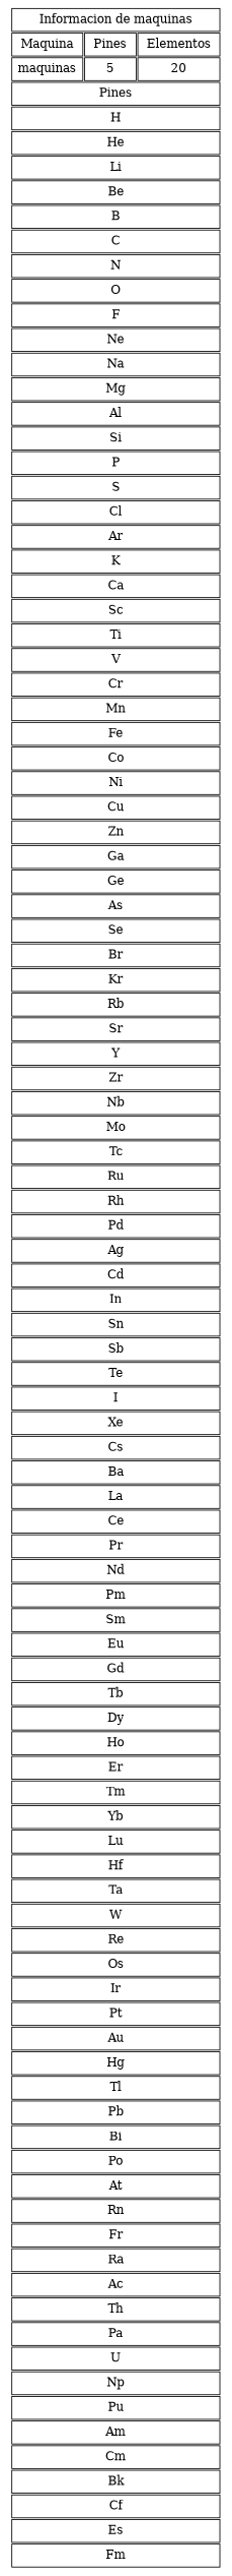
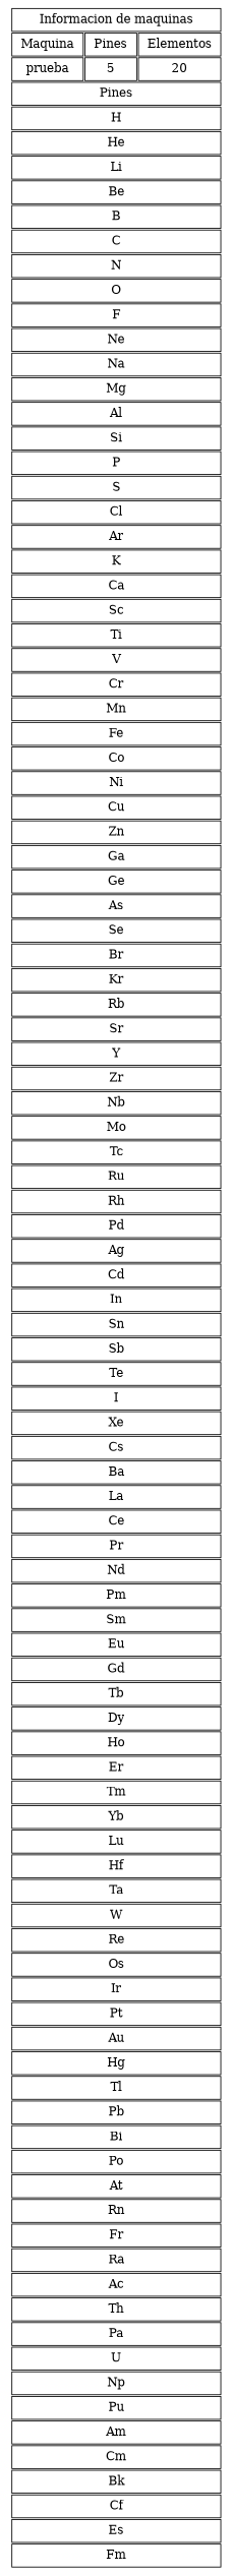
  digraph {
    bgcolor=white
-   n1 [label=<  <TABLE border="0" cellspacing="2" cellpadding="5" bgcolor="white">  <TR> <TD colspan="3" border="1" > Informacion de maquinas </TD>  </TR> <TR> <TD border="1" > Maquina </TD>  <TD border="1" > Pines </TD>  <TD border="1" > Elementos </TD>  </TR> <TR> <TD border="1">maquinas</TD>  <TD border="1">5</TD>  <TD border="1">20</TD>  </TR> <TR> <TD colspan="3" border="1" > Pines </TD>  </TR> <TR> <TD colspan="3" border="1" > H </TD>  </TR> <TR> <TD colspan="3" border="1" > He </TD>  </TR> <TR> <TD colspan="3" border="1" > Li </TD>  </TR> <TR> <TD colspan="3" border="1" > Be </TD>  </TR> <TR> <TD colspan="3" border="1" > B </TD>  </TR> <TR> <TD colspan="3" border="1" > C </TD>  </TR> <TR> <TD colspan="3" border="1" > N </TD>  </TR> <TR> <TD colspan="3" border="1" > O </TD>  </TR> <TR> <TD colspan="3" border="1" > F </TD>  </TR> <TR> <TD colspan="3" border="1" > Ne </TD>  </TR> <TR> <TD colspan="3" border="1" > Na </TD>  </TR> <TR> <TD colspan="3" border="1" > Mg </TD>  </TR> <TR> <TD colspan="3" border="1" > Al </TD>  </TR> <TR> <TD colspan="3" border="1" > Si </TD>  </TR> <TR> <TD colspan="3" border="1" > P </TD>  </TR> <TR> <TD colspan="3" border="1" > S </TD>  </TR> <TR> <TD colspan="3" border="1" > Cl </TD>  </TR> <TR> <TD colspan="3" border="1" > Ar </TD>  </TR> <TR> <TD colspan="3" border="1" > K </TD>  </TR> <TR> <TD colspan="3" border="1" > Ca </TD>  </TR> <TR> <TD colspan="3" border="1" > Sc </TD>  </TR> <TR> <TD colspan="3" border="1" > Ti </TD>  </TR> <TR> <TD colspan="3" border="1" > V </TD>  </TR> <TR> <TD colspan="3" border="1" > Cr </TD>  </TR> <TR> <TD colspan="3" border="1" > Mn </TD>  </TR> <TR> <TD colspan="3" border="1" > Fe </TD>  </TR> <TR> <TD colspan="3" border="1" > Co </TD>  </TR> <TR> <TD colspan="3" border="1" > Ni </TD>  </TR> <TR> <TD colspan="3" border="1" > Cu </TD>  </TR> <TR> <TD colspan="3" border="1" > Zn </TD>  </TR> <TR> <TD colspan="3" border="1" > Ga </TD>  </TR> <TR> <TD colspan="3" border="1" > Ge </TD>  </TR> <TR> <TD colspan="3" border="1" > As </TD>  </TR> <TR> <TD colspan="3" border="1" > Se </TD>  </TR> <TR> <TD colspan="3" border="1" > Br </TD>  </TR> <TR> <TD colspan="3" border="1" > Kr </TD>  </TR> <TR> <TD colspan="3" border="1" > Rb </TD>  </TR> <TR> <TD colspan="3" border="1" > Sr </TD>  </TR> <TR> <TD colspan="3" border="1" > Y </TD>  </TR> <TR> <TD colspan="3" border="1" > Zr </TD>  </TR> <TR> <TD colspan="3" border="1" > Nb </TD>  </TR> <TR> <TD colspan="3" border="1" > Mo </TD>  </TR> <TR> <TD colspan="3" border="1" > Tc </TD>  </TR> <TR> <TD colspan="3" border="1" > Ru </TD>  </TR> <TR> <TD colspan="3" border="1" > Rh </TD>  </TR> <TR> <TD colspan="3" border="1" > Pd </TD>  </TR> <TR> <TD colspan="3" border="1" > Ag </TD>  </TR> <TR> <TD colspan="3" border="1" > Cd </TD>  </TR> <TR> <TD colspan="3" border="1" > In </TD>  </TR> <TR> <TD colspan="3" border="1" > Sn </TD>  </TR> <TR> <TD colspan="3" border="1" > Sb </TD>  </TR> <TR> <TD colspan="3" border="1" > Te </TD>  </TR> <TR> <TD colspan="3" border="1" > I </TD>  </TR> <TR> <TD colspan="3" border="1" > Xe </TD>  </TR> <TR> <TD colspan="3" border="1" > Cs </TD>  </TR> <TR> <TD colspan="3" border="1" > Ba </TD>  </TR> <TR> <TD colspan="3" border="1" > La </TD>  </TR> <TR> <TD colspan="3" border="1" > Ce </TD>  </TR> <TR> <TD colspan="3" border="1" > Pr </TD>  </TR> <TR> <TD colspan="3" border="1" > Nd </TD>  </TR> <TR> <TD colspan="3" border="1" > Pm </TD>  </TR> <TR> <TD colspan="3" border="1" > Sm </TD>  </TR> <TR> <TD colspan="3" border="1" > Eu </TD>  </TR> <TR> <TD colspan="3" border="1" > Gd </TD>  </TR> <TR> <TD colspan="3" border="1" > Tb </TD>  </TR> <TR> <TD colspan="3" border="1" > Dy </TD>  </TR> <TR> <TD colspan="3" border="1" > Ho </TD>  </TR> <TR> <TD colspan="3" border="1" > Er </TD>  </TR> <TR> <TD colspan="3" border="1" > Tm </TD>  </TR> <TR> <TD colspan="3" border="1" > Yb </TD>  </TR> <TR> <TD colspan="3" border="1" > Lu </TD>  </TR> <TR> <TD colspan="3" border="1" > Hf </TD>  </TR> <TR> <TD colspan="3" border="1" > Ta </TD>  </TR> <TR> <TD colspan="3" border="1" > W </TD>  </TR> <TR> <TD colspan="3" border="1" > Re </TD>  </TR> <TR> <TD colspan="3" border="1" > Os </TD>  </TR> <TR> <TD colspan="3" border="1" > Ir </TD>  </TR> <TR> <TD colspan="3" border="1" > Pt </TD>  </TR> <TR> <TD colspan="3" border="1" > Au </TD>  </TR> <TR> <TD colspan="3" border="1" > Hg </TD>  </TR> <TR> <TD colspan="3" border="1" > Tl </TD>  </TR> <TR> <TD colspan="3" border="1" > Pb </TD>  </TR> <TR> <TD colspan="3" border="1" > Bi </TD>  </TR> <TR> <TD colspan="3" border="1" > Po </TD>  </TR> <TR> <TD colspan="3" border="1" > At </TD>  </TR> <TR> <TD colspan="3" border="1" > Rn </TD>  </TR> <TR> <TD colspan="3" border="1" > Fr </TD>  </TR> <TR> <TD colspan="3" border="1" > Ra </TD>  </TR> <TR> <TD colspan="3" border="1" > Ac </TD>  </TR> <TR> <TD colspan="3" border="1" > Th </TD>  </TR> <TR> <TD colspan="3" border="1" > Pa </TD>  </TR> <TR> <TD colspan="3" border="1" > U </TD>  </TR> <TR> <TD colspan="3" border="1" > Np </TD>  </TR> <TR> <TD colspan="3" border="1" > Pu </TD>  </TR> <TR> <TD colspan="3" border="1" > Am </TD>  </TR> <TR> <TD colspan="3" border="1" > Cm </TD>  </TR> <TR> <TD colspan="3" border="1" > Bk </TD>  </TR> <TR> <TD colspan="3" border="1" > Cf </TD>  </TR> <TR> <TD colspan="3" border="1" > Es </TD>  </TR> <TR> <TD colspan="3" border="1" > Fm </TD>  </TR> </TABLE>> shape=none]
+   n1 [label=<  <TABLE border="0" cellspacing="2" cellpadding="5" bgcolor="white">  <TR> <TD colspan="3" border="1" > Informacion de maquinas </TD>  </TR> <TR> <TD border="1" > Maquina </TD>  <TD border="1" > Pines </TD>  <TD border="1" > Elementos </TD>  </TR> <TR> <TD border="1">prueba</TD>  <TD border="1">5</TD>  <TD border="1">20</TD>  </TR> <TR> <TD colspan="3" border="1" > Pines </TD>  </TR> <TR> <TD colspan="3" border="1" > H </TD>  </TR> <TR> <TD colspan="3" border="1" > He </TD>  </TR> <TR> <TD colspan="3" border="1" > Li </TD>  </TR> <TR> <TD colspan="3" border="1" > Be </TD>  </TR> <TR> <TD colspan="3" border="1" > B </TD>  </TR> <TR> <TD colspan="3" border="1" > C </TD>  </TR> <TR> <TD colspan="3" border="1" > N </TD>  </TR> <TR> <TD colspan="3" border="1" > O </TD>  </TR> <TR> <TD colspan="3" border="1" > F </TD>  </TR> <TR> <TD colspan="3" border="1" > Ne </TD>  </TR> <TR> <TD colspan="3" border="1" > Na </TD>  </TR> <TR> <TD colspan="3" border="1" > Mg </TD>  </TR> <TR> <TD colspan="3" border="1" > Al </TD>  </TR> <TR> <TD colspan="3" border="1" > Si </TD>  </TR> <TR> <TD colspan="3" border="1" > P </TD>  </TR> <TR> <TD colspan="3" border="1" > S </TD>  </TR> <TR> <TD colspan="3" border="1" > Cl </TD>  </TR> <TR> <TD colspan="3" border="1" > Ar </TD>  </TR> <TR> <TD colspan="3" border="1" > K </TD>  </TR> <TR> <TD colspan="3" border="1" > Ca </TD>  </TR> <TR> <TD colspan="3" border="1" > Sc </TD>  </TR> <TR> <TD colspan="3" border="1" > Ti </TD>  </TR> <TR> <TD colspan="3" border="1" > V </TD>  </TR> <TR> <TD colspan="3" border="1" > Cr </TD>  </TR> <TR> <TD colspan="3" border="1" > Mn </TD>  </TR> <TR> <TD colspan="3" border="1" > Fe </TD>  </TR> <TR> <TD colspan="3" border="1" > Co </TD>  </TR> <TR> <TD colspan="3" border="1" > Ni </TD>  </TR> <TR> <TD colspan="3" border="1" > Cu </TD>  </TR> <TR> <TD colspan="3" border="1" > Zn </TD>  </TR> <TR> <TD colspan="3" border="1" > Ga </TD>  </TR> <TR> <TD colspan="3" border="1" > Ge </TD>  </TR> <TR> <TD colspan="3" border="1" > As </TD>  </TR> <TR> <TD colspan="3" border="1" > Se </TD>  </TR> <TR> <TD colspan="3" border="1" > Br </TD>  </TR> <TR> <TD colspan="3" border="1" > Kr </TD>  </TR> <TR> <TD colspan="3" border="1" > Rb </TD>  </TR> <TR> <TD colspan="3" border="1" > Sr </TD>  </TR> <TR> <TD colspan="3" border="1" > Y </TD>  </TR> <TR> <TD colspan="3" border="1" > Zr </TD>  </TR> <TR> <TD colspan="3" border="1" > Nb </TD>  </TR> <TR> <TD colspan="3" border="1" > Mo </TD>  </TR> <TR> <TD colspan="3" border="1" > Tc </TD>  </TR> <TR> <TD colspan="3" border="1" > Ru </TD>  </TR> <TR> <TD colspan="3" border="1" > Rh </TD>  </TR> <TR> <TD colspan="3" border="1" > Pd </TD>  </TR> <TR> <TD colspan="3" border="1" > Ag </TD>  </TR> <TR> <TD colspan="3" border="1" > Cd </TD>  </TR> <TR> <TD colspan="3" border="1" > In </TD>  </TR> <TR> <TD colspan="3" border="1" > Sn </TD>  </TR> <TR> <TD colspan="3" border="1" > Sb </TD>  </TR> <TR> <TD colspan="3" border="1" > Te </TD>  </TR> <TR> <TD colspan="3" border="1" > I </TD>  </TR> <TR> <TD colspan="3" border="1" > Xe </TD>  </TR> <TR> <TD colspan="3" border="1" > Cs </TD>  </TR> <TR> <TD colspan="3" border="1" > Ba </TD>  </TR> <TR> <TD colspan="3" border="1" > La </TD>  </TR> <TR> <TD colspan="3" border="1" > Ce </TD>  </TR> <TR> <TD colspan="3" border="1" > Pr </TD>  </TR> <TR> <TD colspan="3" border="1" > Nd </TD>  </TR> <TR> <TD colspan="3" border="1" > Pm </TD>  </TR> <TR> <TD colspan="3" border="1" > Sm </TD>  </TR> <TR> <TD colspan="3" border="1" > Eu </TD>  </TR> <TR> <TD colspan="3" border="1" > Gd </TD>  </TR> <TR> <TD colspan="3" border="1" > Tb </TD>  </TR> <TR> <TD colspan="3" border="1" > Dy </TD>  </TR> <TR> <TD colspan="3" border="1" > Ho </TD>  </TR> <TR> <TD colspan="3" border="1" > Er </TD>  </TR> <TR> <TD colspan="3" border="1" > Tm </TD>  </TR> <TR> <TD colspan="3" border="1" > Yb </TD>  </TR> <TR> <TD colspan="3" border="1" > Lu </TD>  </TR> <TR> <TD colspan="3" border="1" > Hf </TD>  </TR> <TR> <TD colspan="3" border="1" > Ta </TD>  </TR> <TR> <TD colspan="3" border="1" > W </TD>  </TR> <TR> <TD colspan="3" border="1" > Re </TD>  </TR> <TR> <TD colspan="3" border="1" > Os </TD>  </TR> <TR> <TD colspan="3" border="1" > Ir </TD>  </TR> <TR> <TD colspan="3" border="1" > Pt </TD>  </TR> <TR> <TD colspan="3" border="1" > Au </TD>  </TR> <TR> <TD colspan="3" border="1" > Hg </TD>  </TR> <TR> <TD colspan="3" border="1" > Tl </TD>  </TR> <TR> <TD colspan="3" border="1" > Pb </TD>  </TR> <TR> <TD colspan="3" border="1" > Bi </TD>  </TR> <TR> <TD colspan="3" border="1" > Po </TD>  </TR> <TR> <TD colspan="3" border="1" > At </TD>  </TR> <TR> <TD colspan="3" border="1" > Rn </TD>  </TR> <TR> <TD colspan="3" border="1" > Fr </TD>  </TR> <TR> <TD colspan="3" border="1" > Ra </TD>  </TR> <TR> <TD colspan="3" border="1" > Ac </TD>  </TR> <TR> <TD colspan="3" border="1" > Th </TD>  </TR> <TR> <TD colspan="3" border="1" > Pa </TD>  </TR> <TR> <TD colspan="3" border="1" > U </TD>  </TR> <TR> <TD colspan="3" border="1" > Np </TD>  </TR> <TR> <TD colspan="3" border="1" > Pu </TD>  </TR> <TR> <TD colspan="3" border="1" > Am </TD>  </TR> <TR> <TD colspan="3" border="1" > Cm </TD>  </TR> <TR> <TD colspan="3" border="1" > Bk </TD>  </TR> <TR> <TD colspan="3" border="1" > Cf </TD>  </TR> <TR> <TD colspan="3" border="1" > Es </TD>  </TR> <TR> <TD colspan="3" border="1" > Fm </TD>  </TR> </TABLE>> shape=none]
  }
